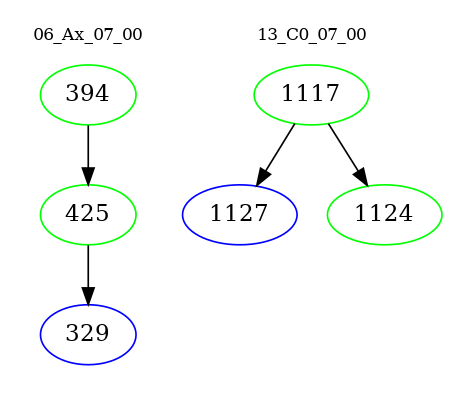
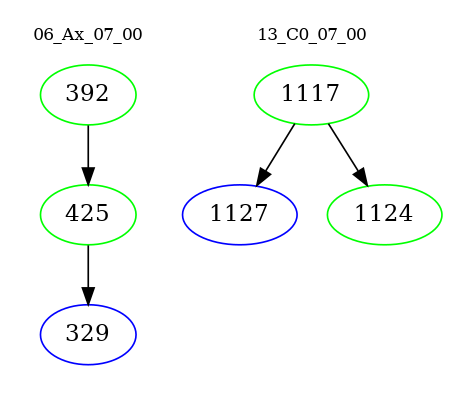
  digraph {
    node [color=green]
    edge [color=black]
    n1 [label=425]
-   n2 [label=394]
+   n2 [label=392]
    n3 [color=blue label=329]
    n4 [label=1117]
    n5 [color=blue label=1127]
    n6 [label=1124]
    subgraph cluster_1 {
      color=white
      fontsize=10
      label="06_Ax_07_00"
      n1
      n2
      n3
    }
    subgraph cluster_2 {
      color=white
      fontsize=10
      label="13_C0_07_00"
      n4
      n5
      n6
    }
    n1 -> n3
    n2 -> n1
    n4 -> n5
    n4 -> n6
  }
